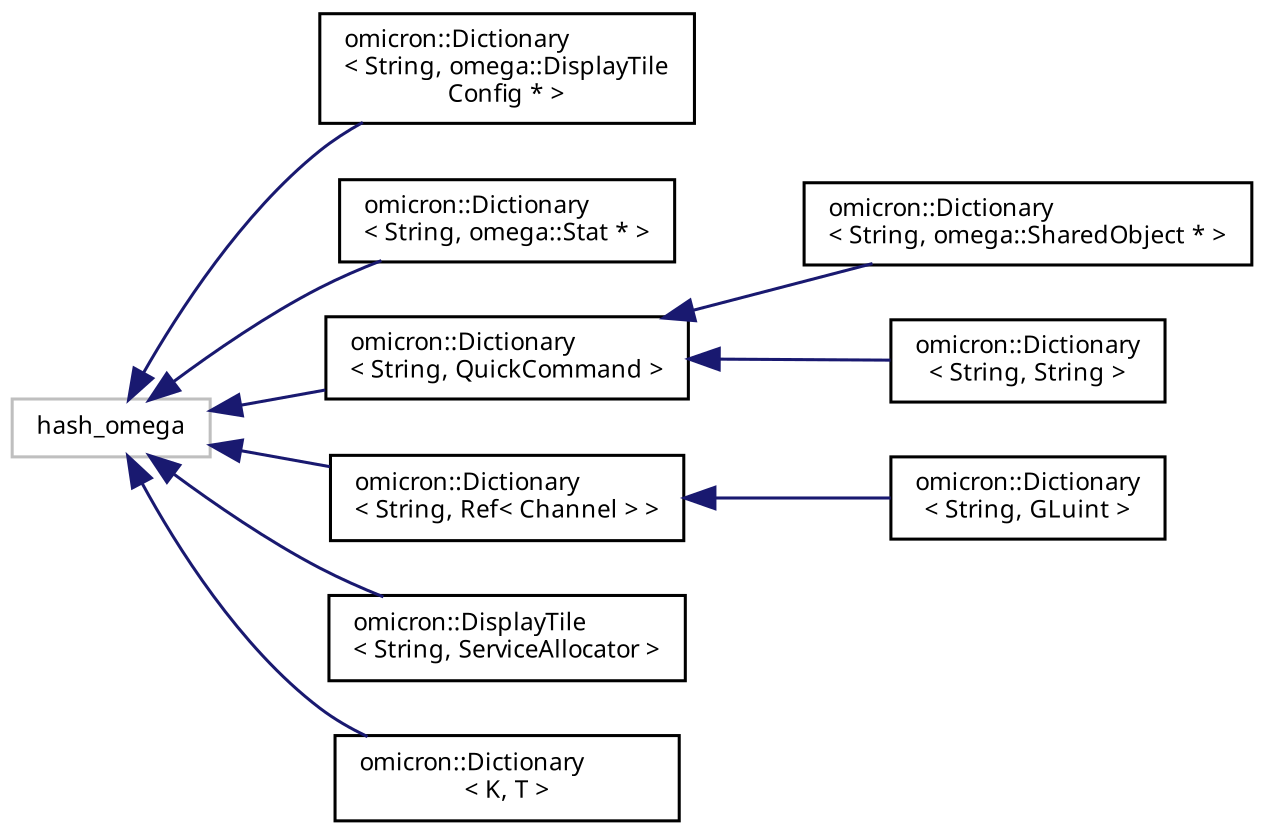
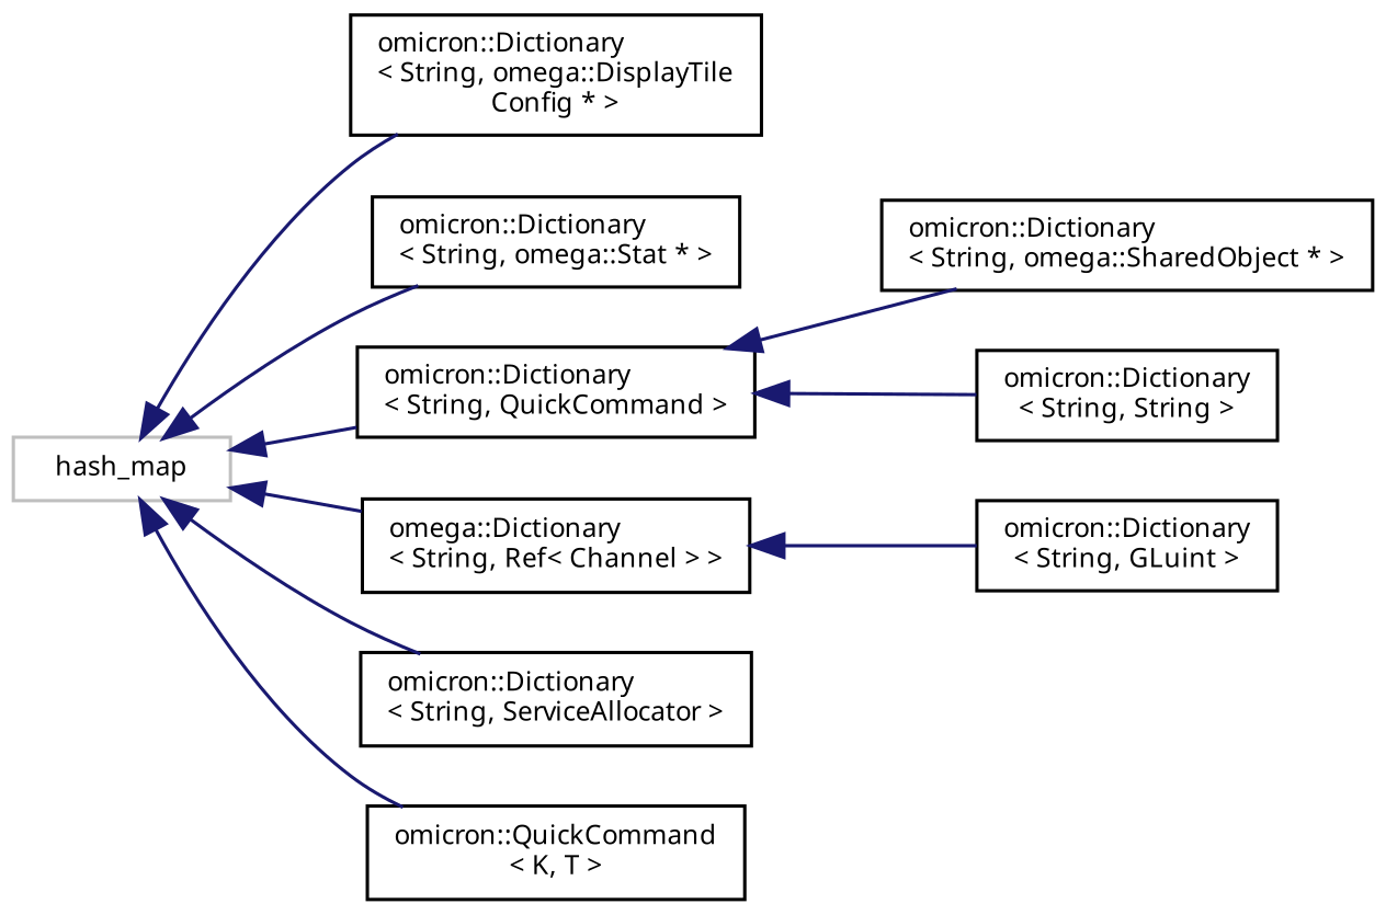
  digraph {
    rankdir=LR
    node [color=black fontname="FreeSans.ttf" fontsize=8 shape=record]
    edge [color=midnightblue dir=back fontname="FreeSans.ttf" fontsize=8 labelfontname="FreeSans.ttf" labelfontsize=8 style=solid]
-   n1 [color=grey75 height=0.2 label=hash_omega width=0.4]
+   n1 [color=grey75 height=0.2 label=hash_map width=0.4]
    n2 [height=0.2 label="omicron::Dictionary\l\< String, omega::DisplayTile\lConfig * \>" width=0.4]
    n3 [height=0.2 label="omicron::Dictionary\l\< String, omega::Stat * \>" width=0.4]
    n4 [height=0.2 label="omicron::Dictionary\l\< String, QuickCommand \>" width=0.4]
-   n5 [height=0.2 label="omicron::Dictionary\l\< String, Ref\< Channel \> \>" width=0.4]
-   n6 [height=0.2 label="omicron::DisplayTile\l\< String, ServiceAllocator \>" width=0.4]
-   n7 [height=0.2 label="omicron::Dictionary\l\< K, T \>" width=0.4]
+   n5 [height=0.2 label="omega::Dictionary\l\< String, Ref\< Channel \> \>" width=0.4]
+   n6 [height=0.2 label="omicron::Dictionary\l\< String, ServiceAllocator \>" width=0.4]
+   n7 [height=0.2 label="omicron::QuickCommand\l\< K, T \>" width=0.4]
    n8 [height=0.2 label="omicron::Dictionary\l\< String, GLuint \>" width=0.4]
    n9 [height=0.2 label="omicron::Dictionary\l\< String, omega::SharedObject * \>" width=0.4]
    n10 [height=0.2 label="omicron::Dictionary\l\< String, String \>" width=0.4]
    n1 -> n2
    n1 -> n3
    n1 -> n4
    n1 -> n5
    n1 -> n6
    n1 -> n7
    n4 -> n9
    n4 -> n10
    n5 -> n8
  }
